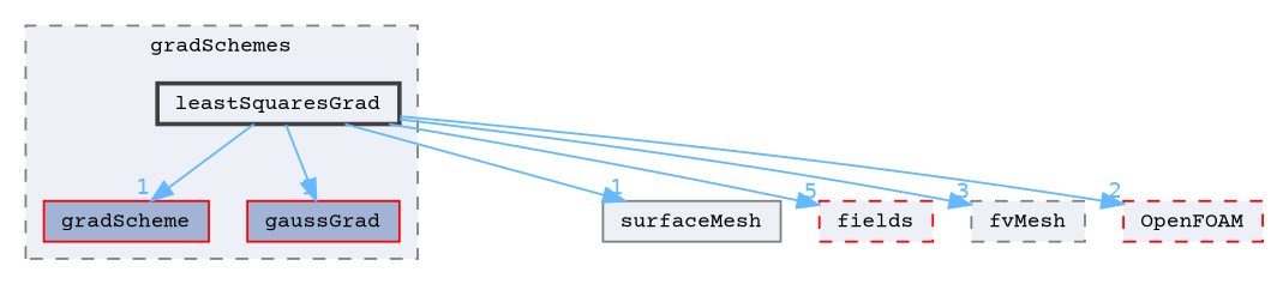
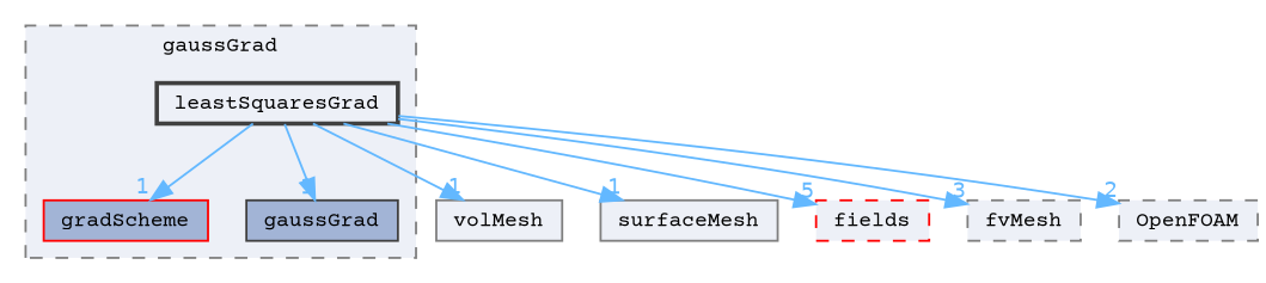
  digraph {
    compound=true
    fontname="Courier Prime"
    node [color=red fillcolor="#edf0f7" fontname="Courier Prime" fontsize=10 shape=box style=filled]
    edge [color=steelblue1 fontcolor=steelblue1 fontname="Courier Prime" fontsize=10 headlabel=1 labeldistance=1.5 labelfontname=Helvetica labelfontsize=10]
    n1 [fillcolor="#a2b4d6" height=0.2 label=gradScheme width=0.4]
-   n2 [fillcolor="#a2b4d6" height=0.2 label=gaussGrad width=0.4]
+   n2 [color=grey25 fillcolor="#a2b4d6" height=0.2 label=gaussGrad width=0.4]
    n3 [color=grey25 height=0.2 label=leastSquaresGrad style="filled,bold" width=0.4]
+   n4 [color=grey50 height=0.2 label=volMesh width=0.4]
    n5 [color=grey50 height=0.2 label=surfaceMesh width=0.4]
    n6 [height=0.2 label=fields style="filled,dashed" width=0.4]
    n7 [color=grey50 height=0.2 label=fvMesh style="filled,dashed" width=0.4]
-   n8 [height=0.2 label=OpenFOAM style="filled,dashed" width=0.4]
+   n8 [color=grey50 height=0.2 label=OpenFOAM style="filled,dashed" width=0.4]
    subgraph cluster_1 {
      bgcolor="#edf0f7"
      fontsize=10
-     label=gradSchemes
+     label=gaussGrad
      pencolor=grey50
      style="filled,dashed"
      n1
      n2
      n3
    }
    n3 -> n1
    n3 -> n2
+   n3 -> n4
    n3 -> n5
    n3 -> n6 [headlabel=5]
    n3 -> n7 [headlabel=3]
    n3 -> n8 [headlabel=2]
  }
